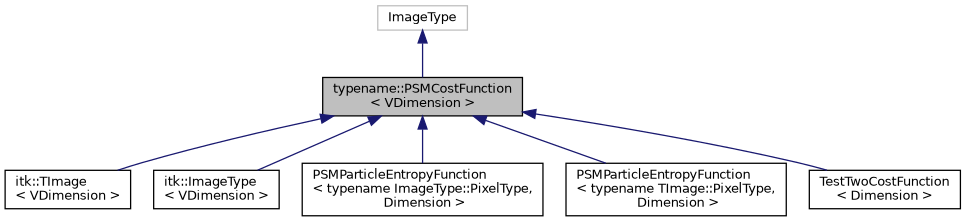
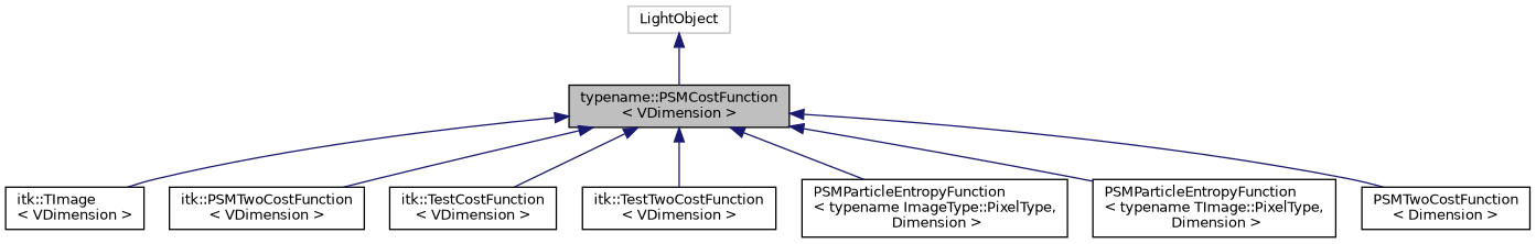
  digraph {
    rankdir=TB
    node [color=black fillcolor=white fontname=Helvetica fontsize=10 shape=record style=filled]
    edge [color=midnightblue dir=back fontname=Helvetica fontsize=10 labelfontname=Helvetica labelfontsize=10 style=solid]
    n1 [fillcolor=grey75 fontcolor=black height=0.2 label="typename::PSMCostFunction\l\< VDimension \>" width=0.4]
    n2 [height=0.2 label="itk::TImage\l\< VDimension \>" width=0.4]
-   n4 [height=0.2 label="itk::ImageType\l\< VDimension \>" width=0.4]
+   n3 [height=0.2 label="itk::PSMTwoCostFunction\l\< VDimension \>" width=0.4]
+   n4 [height=0.2 label="itk::TestCostFunction\l\< VDimension \>" width=0.4]
+   n5 [height=0.2 label="itk::TestTwoCostFunction\l\< VDimension \>" width=0.4]
    n6 [height=0.2 label="PSMParticleEntropyFunction\l\< typename ImageType::PixelType,\l Dimension \>" width=0.4]
    n7 [height=0.2 label="PSMParticleEntropyFunction\l\< typename TImage::PixelType,\l Dimension \>" width=0.4]
-   n8 [height=0.2 label="TestTwoCostFunction\l\< Dimension \>" width=0.4]
-   n9 [color=grey75 height=0.2 label=ImageType width=0.4]
+   n8 [height=0.2 label="PSMTwoCostFunction\l\< Dimension \>" width=0.4]
+   n9 [color=grey75 height=0.2 label=LightObject width=0.4]
    n1 -> n2
+   n1 -> n3
    n1 -> n4
+   n1 -> n5
    n1 -> n6
    n1 -> n7
    n1 -> n8
    n9 -> n1
  }
